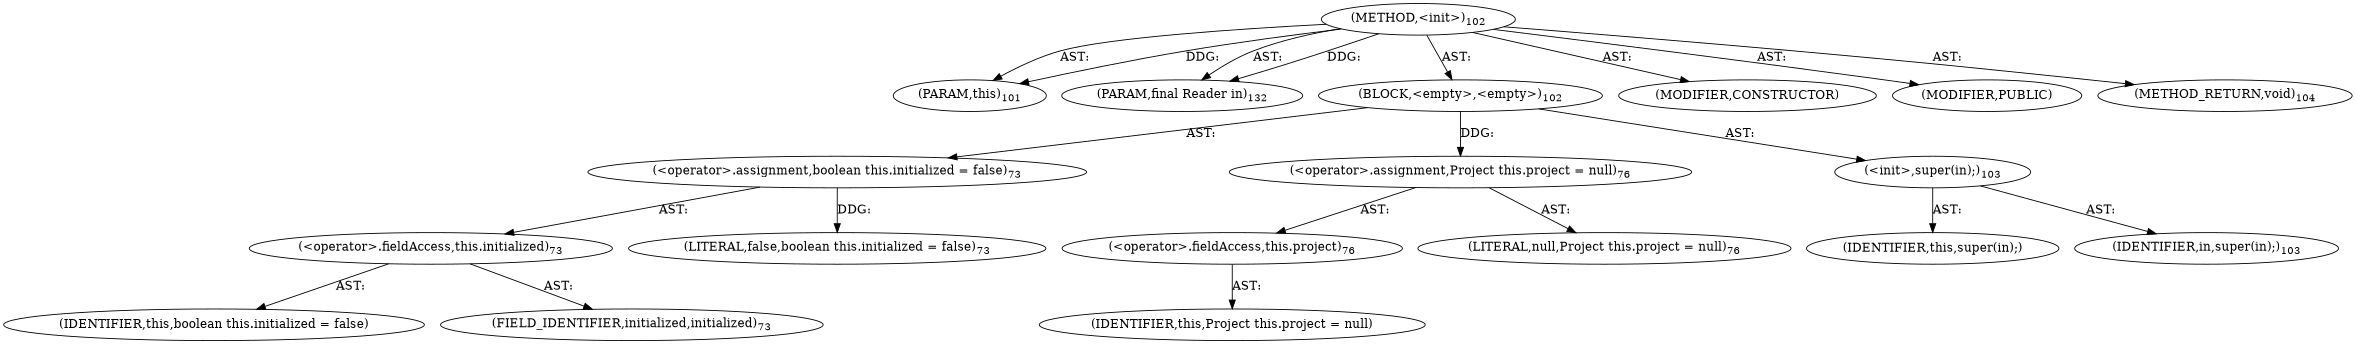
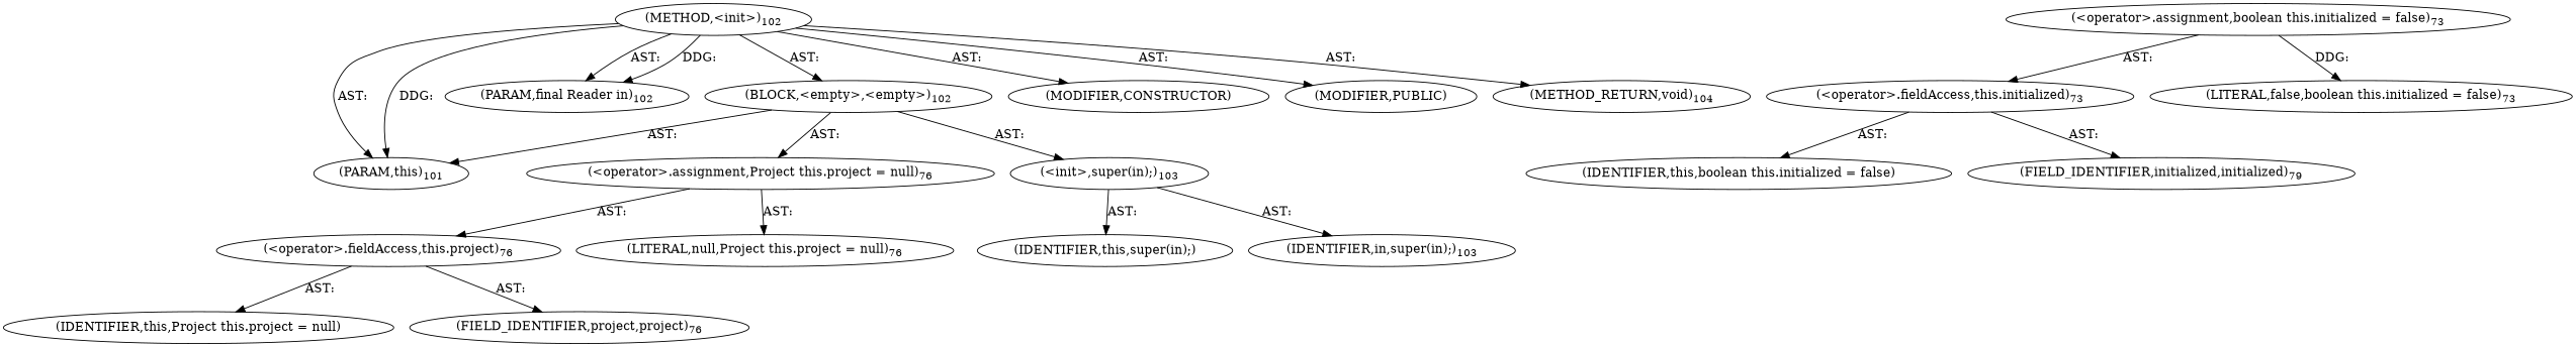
  digraph {
    n1 [label=<(METHOD,&lt;init&gt;)<SUB>102</SUB>>]
    n2 [label=<(PARAM,this)<SUB>101</SUB>>]
-   n3 [label=<(PARAM,final Reader in)<SUB>132</SUB>>]
+   n3 [label=<(PARAM,final Reader in)<SUB>102</SUB>>]
    n4 [label=<(BLOCK,&lt;empty&gt;,&lt;empty&gt;)<SUB>102</SUB>>]
    n5 [label=<(MODIFIER,CONSTRUCTOR)>]
    n6 [label=<(MODIFIER,PUBLIC)>]
    n7 [label=<(METHOD_RETURN,void)<SUB>104</SUB>>]
    n8 [label=<(&lt;operator&gt;.assignment,boolean this.initialized = false)<SUB>73</SUB>>]
    n9 [label=<(&lt;operator&gt;.assignment,Project this.project = null)<SUB>76</SUB>>]
    n10 [label=<(&lt;init&gt;,super(in);)<SUB>103</SUB>>]
    n11 [label=<(&lt;operator&gt;.fieldAccess,this.initialized)<SUB>73</SUB>>]
    n12 [label=<(LITERAL,false,boolean this.initialized = false)<SUB>73</SUB>>]
    n13 [label=<(&lt;operator&gt;.fieldAccess,this.project)<SUB>76</SUB>>]
    n14 [label=<(LITERAL,null,Project this.project = null)<SUB>76</SUB>>]
    n15 [label=<(IDENTIFIER,this,super(in);)>]
    n16 [label=<(IDENTIFIER,in,super(in);)<SUB>103</SUB>>]
    n17 [label=<(IDENTIFIER,this,boolean this.initialized = false)>]
-   n18 [label=<(FIELD_IDENTIFIER,initialized,initialized)<SUB>73</SUB>>]
+   n18 [label=<(FIELD_IDENTIFIER,initialized,initialized)<SUB>79</SUB>>]
    n19 [label=<(IDENTIFIER,this,Project this.project = null)>]
+   n20 [label=<(FIELD_IDENTIFIER,project,project)<SUB>76</SUB>>]
    n1 -> n2 [label="AST: "]
    n1 -> n2 [label="DDG: "]
    n1 -> n3 [label="AST: "]
    n1 -> n3 [label="DDG: "]
    n1 -> n4 [label="AST: "]
    n1 -> n5 [label="AST: "]
    n1 -> n6 [label="AST: "]
    n1 -> n7 [label="AST: "]
-   n4 -> n8 [label="AST: "]
-   n4 -> n9 [label="DDG: "]
+   n4 -> n2 [label="AST: "]
+   n4 -> n9 [label="AST: "]
    n4 -> n10 [label="AST: "]
    n8 -> n11 [label="AST: "]
    n8 -> n12 [label="DDG: "]
    n9 -> n13 [label="AST: "]
    n9 -> n14 [label="AST: "]
    n10 -> n15 [label="AST: "]
    n10 -> n16 [label="AST: "]
    n11 -> n17 [label="AST: "]
    n11 -> n18 [label="AST: "]
    n13 -> n19 [label="AST: "]
+   n13 -> n20 [label="AST: "]
  }
